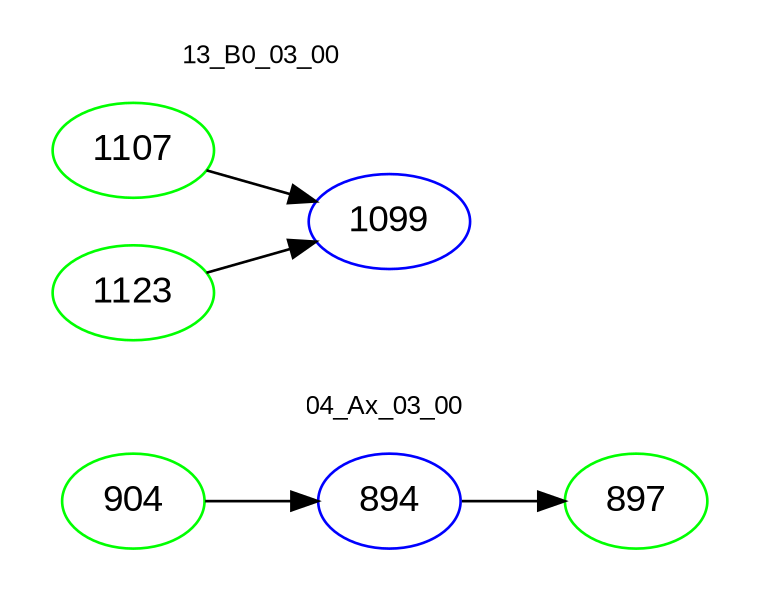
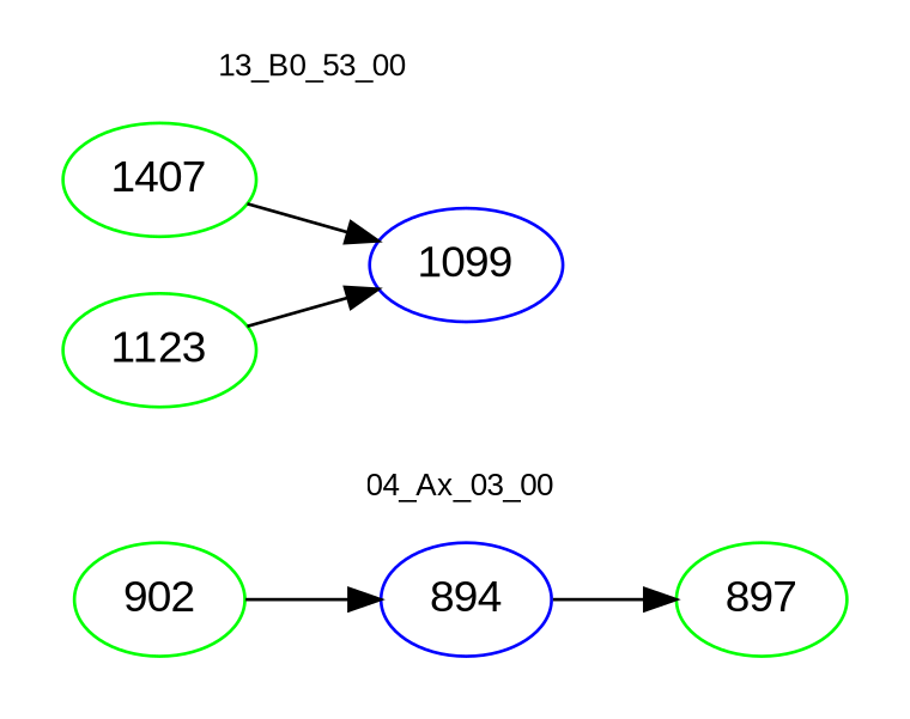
  digraph {
    fontname="Liberation Sans"
    rankdir=LR
    node [color=green fontname="Liberation Sans"]
    edge [color=black fontname="Liberation Sans"]
-   n1 [label=904]
+   n1 [label=902]
    n2 [color=blue label=894]
    n3 [label=897]
-   n4 [label=1107]
+   n4 [label=1407]
    n5 [color=blue label=1099]
    n6 [label=1123]
    subgraph cluster_1 {
      color=white
      fontsize=10
      label="04_Ax_03_00"
      n1
      n2
      n3
    }
    subgraph cluster_2 {
      color=white
      fontsize=10
-     label="13_B0_03_00"
+     label="13_B0_53_00"
      n4
      n5
      n6
    }
    n1 -> n2
    n2 -> n3
    n4 -> n5
    n6 -> n5
  }
